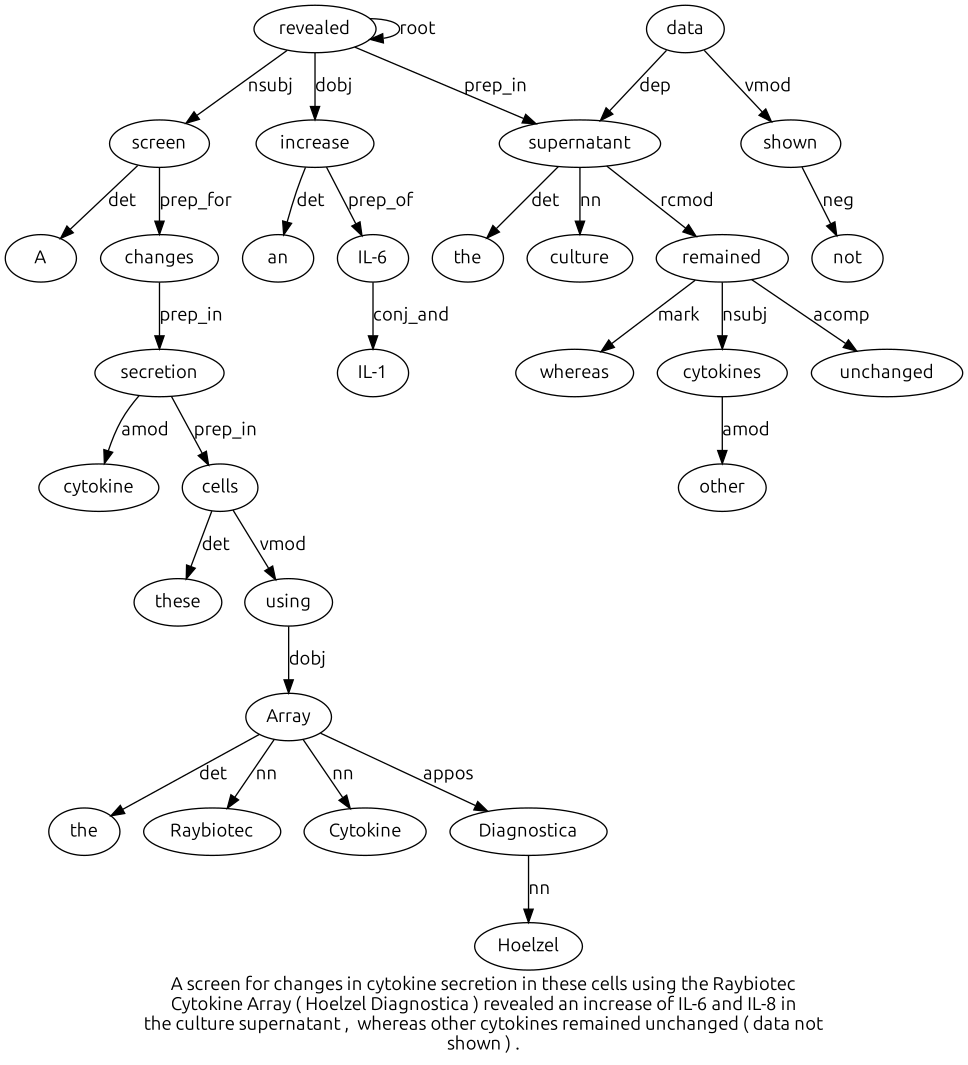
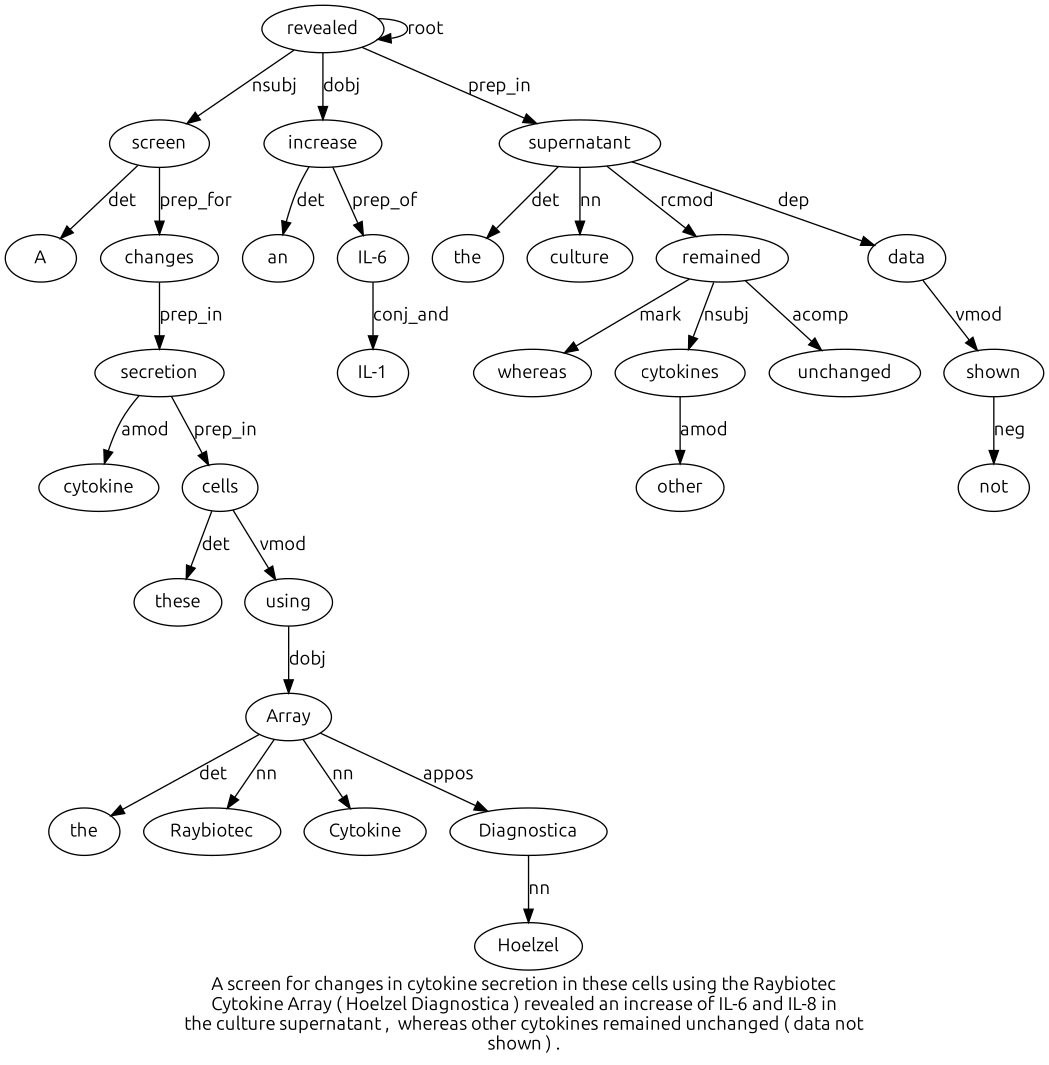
  digraph {
    fontname=Ubuntu
    label="A screen for changes in cytokine secretion in these cells using the Raybiotec\nCytokine Array ( Hoelzel Diagnostica ) revealed an increase of IL-6 and IL-8 in\nthe culture supernatant ,  whereas other cytokines remained unchanged ( data not\nshown ) ."
    node [fillcolor=white fontname=Ubuntu style=filled]
    edge [fontname=Ubuntu]
    n1 [label=screen]
    n2 [label=A]
    n3 [label=changes]
    n4 [label=secretion]
    n5 [label=revealed]
    n6 [label=increase]
    n7 [label=supernatant]
    n8 [label=an]
    n9 [label="IL-6"]
    n10 [label=the]
    n11 [label=culture]
    n12 [label=remained]
    n13 [label=data]
    n14 [label=cytokine]
    n15 [label=cells]
    n16 [label=these]
    n17 [label=using]
    n18 [label=Array]
    n19 [label=the]
    n20 [label=Raybiotec]
    n21 [label=Cytokine]
    n22 [label=Diagnostica]
    n23 [label=Hoelzel]
    n24 [label="IL-1"]
    n25 [label=whereas]
    n26 [label=cytokines]
    n27 [label=unchanged]
    n28 [label=shown]
    n29 [label=other]
    n30 [label=not]
    n1 -> n2 [label=det]
    n1 -> n3 [label=prep_for]
    n3 -> n4 [label=prep_in]
    n4 -> n14 [label=amod]
    n4 -> n15 [label=prep_in]
    n5 -> n1 [label=nsubj]
    n5 -> n5 [label=root]
    n5 -> n6 [label=dobj]
    n5 -> n7 [label=prep_in]
    n6 -> n8 [label=det]
    n6 -> n9 [label=prep_of]
    n7 -> n10 [label=det]
    n7 -> n11 [label=nn]
    n7 -> n12 [label=rcmod]
-   n13 -> n7 [label=dep]
+   n7 -> n13 [label=dep]
    n9 -> n24 [label=conj_and]
    n12 -> n25 [label=mark]
    n12 -> n26 [label=nsubj]
    n12 -> n27 [label=acomp]
    n13 -> n28 [label=vmod]
    n15 -> n16 [label=det]
    n15 -> n17 [label=vmod]
    n17 -> n18 [label=dobj]
    n18 -> n19 [label=det]
    n18 -> n20 [label=nn]
    n18 -> n21 [label=nn]
    n18 -> n22 [label=appos]
    n22 -> n23 [label=nn]
    n26 -> n29 [label=amod]
    n28 -> n30 [label=neg]
  }
